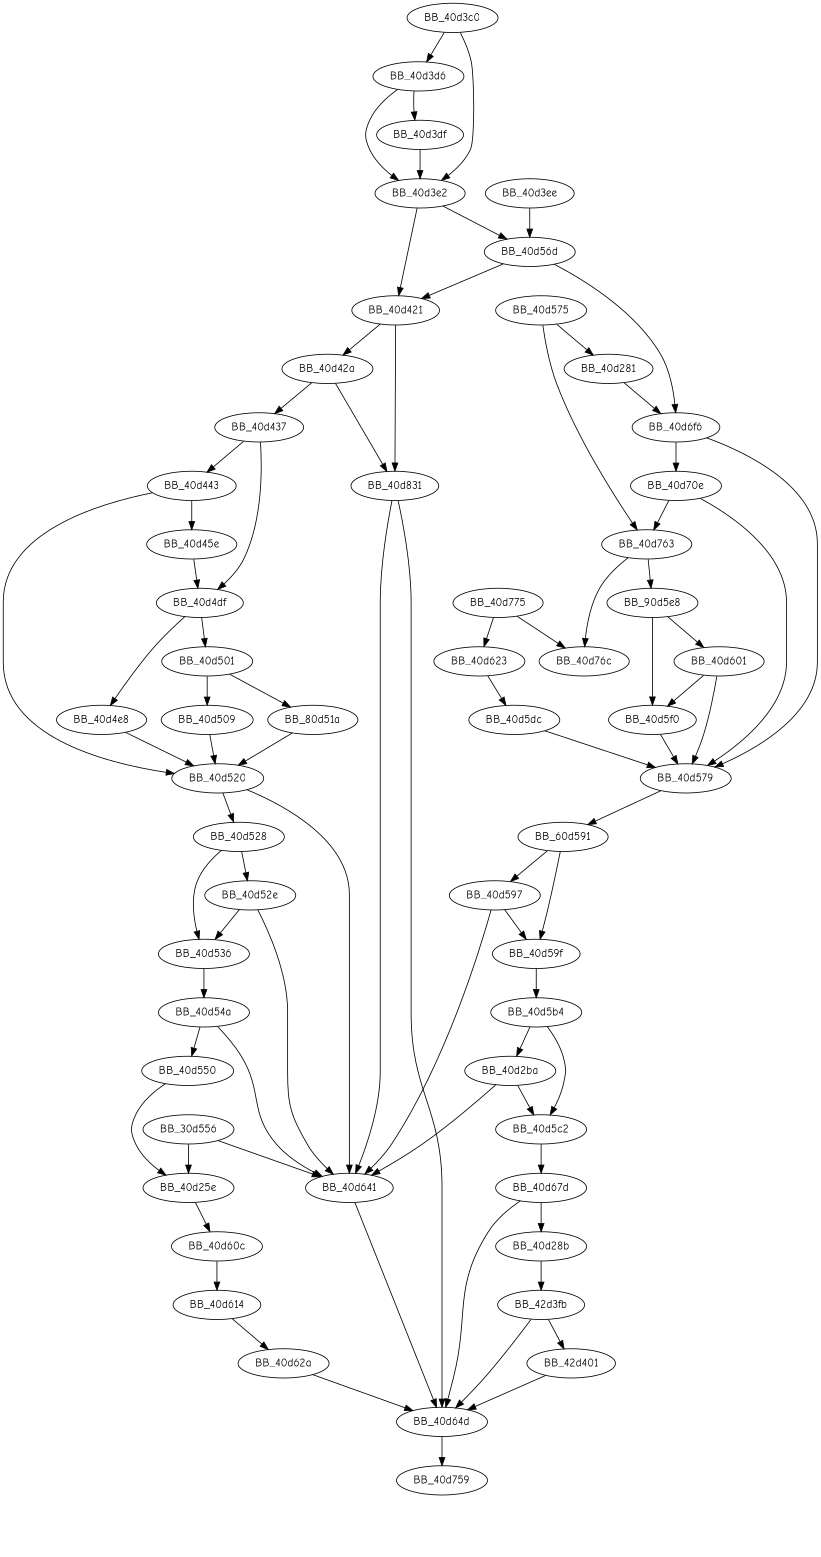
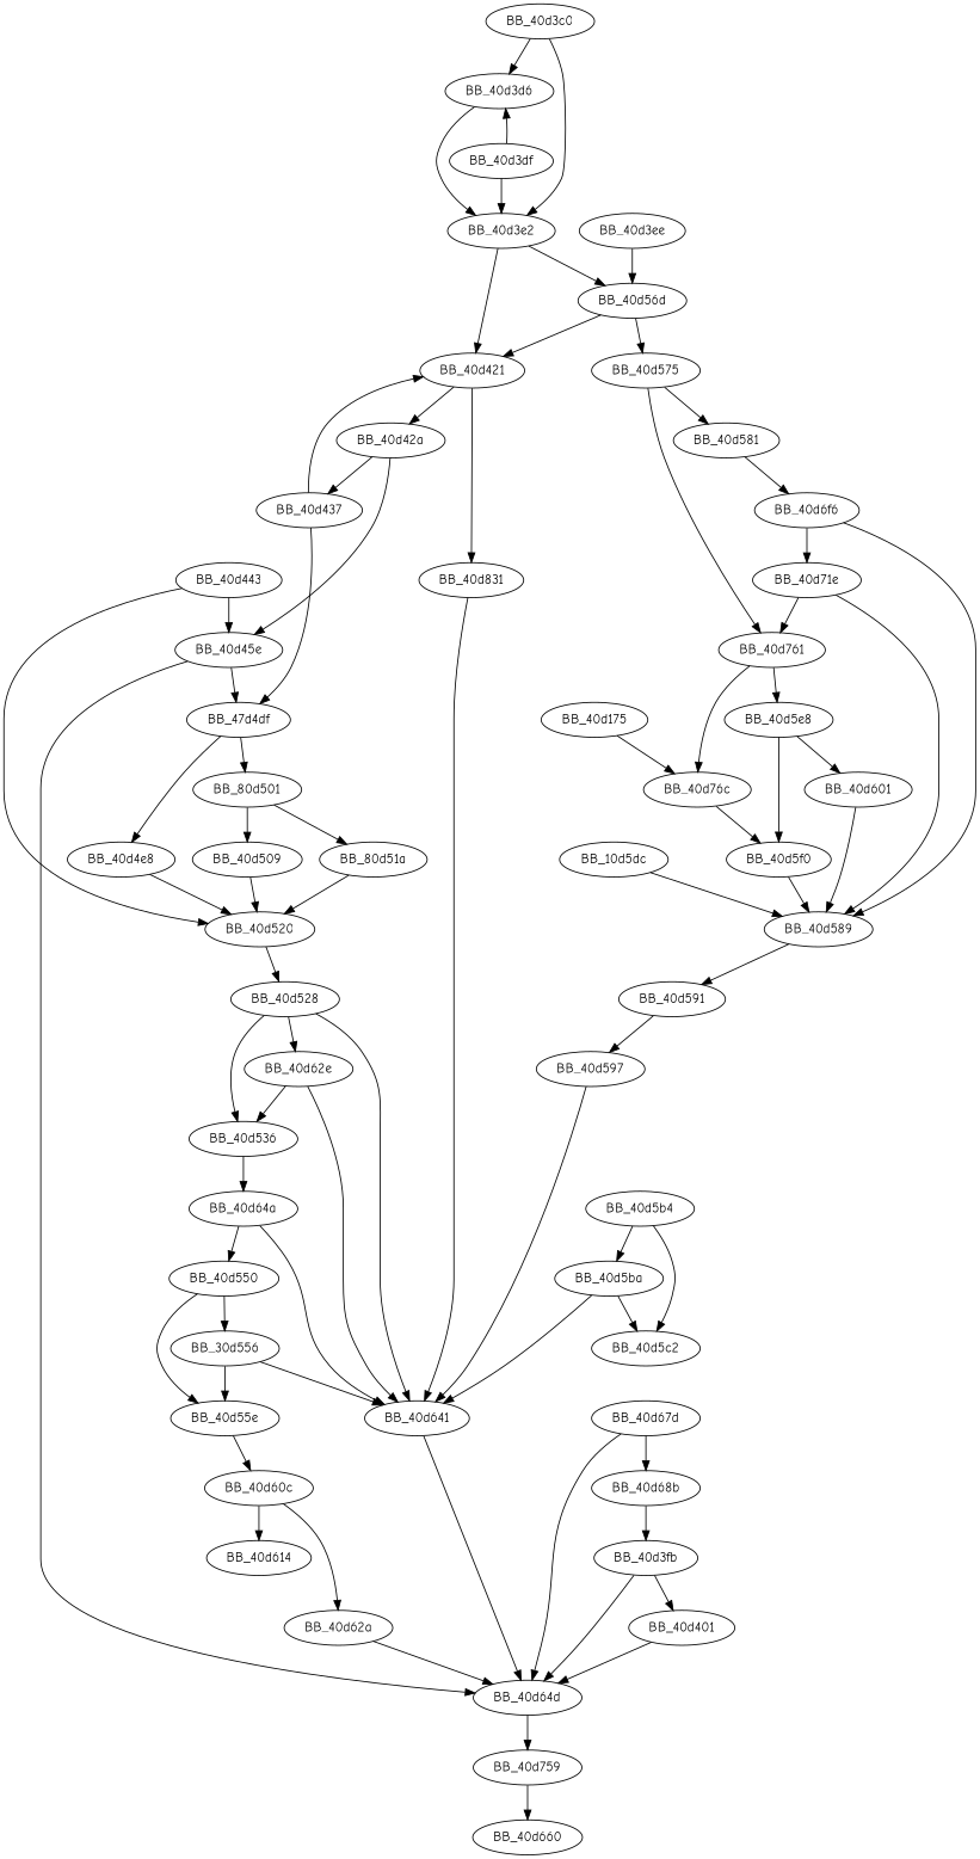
  digraph {
    fontname="Comic Neue"
    node [fontname="Comic Neue"]
    edge [fontname="Comic Neue"]
    BB_40d3c0
    BB_40d3d6
    BB_40d3e2
    BB_40d3df
    BB_40d421
    BB_40d56d
    BB_40d3ee
    BB_40d42a
    n9 [label=BB_40d831]
    BB_40d575
    BB_40d437
    BB_40d64d
    BB_40d641
-   BB_40d581 [label=BB_40d281]
-   BB_40d763
-   BB_40d3fb [label=BB_42d3fb]
-   BB_40d401 [label=BB_42d401]
+   BB_40d581
+   BB_40d763 [label=BB_40d761]
+   BB_40d3fb
+   BB_40d401
    n18 [label=BB_40d759]
+   BB_40d660
    BB_40d443
-   BB_40d4df
+   BB_40d4df [label=BB_47d4df]
    BB_40d45e
    BB_40d520
    BB_40d4e8
-   BB_40d501
+   BB_40d501 [label=BB_80d501]
    BB_40d528
    BB_40d509
    n28 [label=BB_80d51a]
-   BB_40d52e
+   BB_40d52e [label=BB_40d62e]
    BB_40d536
-   BB_40d54a
+   BB_40d54a [label=BB_40d64a]
    BB_40d550
    n33 [label=BB_30d556]
-   BB_40d55e [label=BB_40d25e]
+   BB_40d55e
    BB_40d60c
    BB_40d614
    BB_40d62a
    BB_40d6f6
-   BB_40d5e8 [label=BB_90d5e8]
+   BB_40d5e8
    BB_40d76c
-   BB_40d589 [label=BB_40d579]
-   BB_40d70e
+   BB_40d589
+   BB_40d70e [label=BB_40d71e]
    BB_40d5f0
    BB_40d601
-   BB_40d591 [label=BB_60d591]
+   BB_40d591
    BB_40d597
-   BB_40d59f
    BB_40d5b4
-   BB_40d5ba [label=BB_40d2ba]
+   BB_40d5ba
    BB_40d5c2
    BB_40d67d
-   BB_40d68b [label=BB_40d28b]
-   BB_40d5dc
-   BB_40d623
-   BB_40d775
+   BB_40d68b
+   BB_40d5dc [label=BB_10d5dc]
+   BB_40d775 [label=BB_40d175]
    BB_40d3c0 -> BB_40d3d6
    BB_40d3c0 -> BB_40d3e2
    BB_40d3d6 -> BB_40d3e2
-   BB_40d3d6 -> BB_40d3df
+   BB_40d3df -> BB_40d3d6
    BB_40d3e2 -> BB_40d421
    BB_40d3e2 -> BB_40d56d
    BB_40d3df -> BB_40d3e2
    BB_40d421 -> BB_40d42a
    BB_40d421 -> n9
    BB_40d56d -> BB_40d421
-   BB_40d56d -> BB_40d6f6
+   BB_40d56d -> BB_40d575
    BB_40d3ee -> BB_40d56d
-   BB_40d42a -> n9
+   BB_40d42a -> BB_40d45e
    BB_40d42a -> BB_40d437
-   n9 -> BB_40d64d
+   BB_40d45e -> BB_40d64d
    n9 -> BB_40d641
    BB_40d575 -> BB_40d581
    BB_40d575 -> BB_40d763
-   BB_40d437 -> BB_40d443
+   BB_40d437 -> BB_40d421
    BB_40d437 -> BB_40d4df
    BB_40d64d -> n18
    BB_40d641 -> BB_40d64d
    BB_40d581 -> BB_40d6f6
    BB_40d763 -> BB_40d5e8
    BB_40d763 -> BB_40d76c
    BB_40d3fb -> BB_40d64d
    BB_40d3fb -> BB_40d401
    BB_40d401 -> BB_40d64d
+   n18 -> BB_40d660
    BB_40d443 -> BB_40d45e
    BB_40d443 -> BB_40d520
    BB_40d4df -> BB_40d4e8
    BB_40d4df -> BB_40d501
    BB_40d45e -> BB_40d4df
-   BB_40d520 -> BB_40d641
+   BB_40d528 -> BB_40d641
    BB_40d520 -> BB_40d528
    BB_40d4e8 -> BB_40d520
    BB_40d501 -> BB_40d509
    BB_40d501 -> n28
    BB_40d528 -> BB_40d52e
    BB_40d528 -> BB_40d536
    BB_40d509 -> BB_40d520
    n28 -> BB_40d520
    BB_40d52e -> BB_40d641
    BB_40d52e -> BB_40d536
    BB_40d536 -> BB_40d54a
    BB_40d54a -> BB_40d641
    BB_40d54a -> BB_40d550
+   BB_40d550 -> n33
    BB_40d550 -> BB_40d55e
    n33 -> BB_40d641
    n33 -> BB_40d55e
    BB_40d55e -> BB_40d60c
    BB_40d60c -> BB_40d614
-   BB_40d614 -> BB_40d62a
+   BB_40d60c -> BB_40d62a
    BB_40d62a -> BB_40d64d
    BB_40d6f6 -> BB_40d589
    BB_40d6f6 -> BB_40d70e
    BB_40d5e8 -> BB_40d5f0
    BB_40d5e8 -> BB_40d601
-   BB_40d601 -> BB_40d5f0
+   BB_40d76c -> BB_40d5f0
    BB_40d589 -> BB_40d591
    BB_40d70e -> BB_40d763
    BB_40d70e -> BB_40d589
    BB_40d5f0 -> BB_40d589
    BB_40d601 -> BB_40d589
    BB_40d591 -> BB_40d597
-   BB_40d591 -> BB_40d59f
    BB_40d597 -> BB_40d641
-   BB_40d597 -> BB_40d59f
-   BB_40d59f -> BB_40d5b4
    BB_40d5b4 -> BB_40d5ba
    BB_40d5b4 -> BB_40d5c2
    BB_40d5ba -> BB_40d641
    BB_40d5ba -> BB_40d5c2
-   BB_40d5c2 -> BB_40d67d
    BB_40d67d -> BB_40d64d
    BB_40d67d -> BB_40d68b
    BB_40d68b -> BB_40d3fb
    BB_40d5dc -> BB_40d589
-   BB_40d623 -> BB_40d5dc
    BB_40d775 -> BB_40d76c
-   BB_40d775 -> BB_40d623
  }
